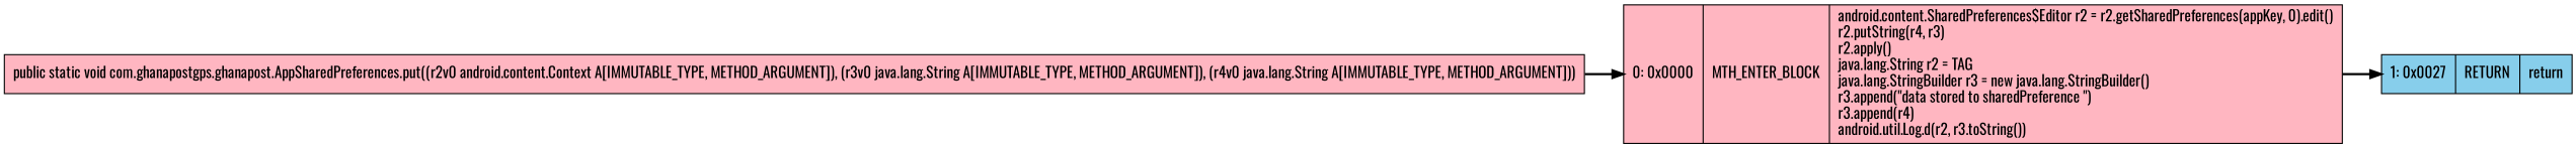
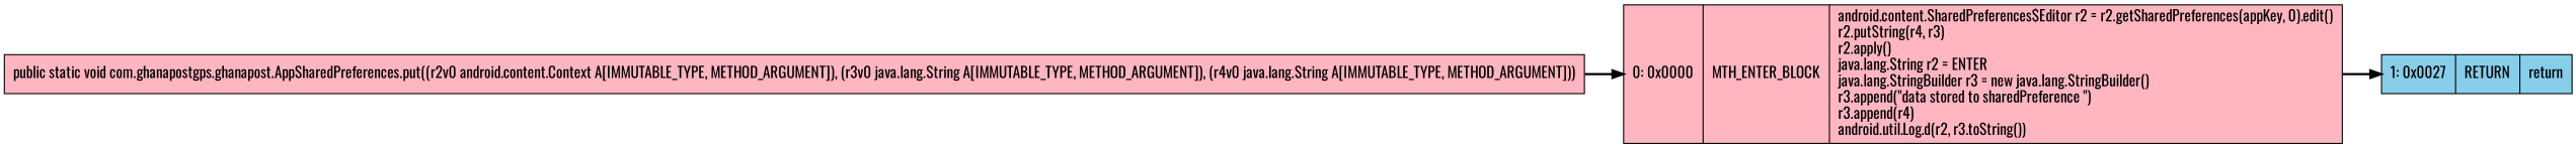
  digraph {
    rankdir=LR
    fontname=Oswald
    node [shape=record style=filled fillcolor=lightpink fontname=Oswald]
    edge [style=bold fontname=Oswald]
-   n1 [label="{0\:\ 0x0000|MTH_ENTER_BLOCK\l|android.content.SharedPreferences$Editor r2 = r2.getSharedPreferences(appKey, 0).edit()\lr2.putString(r4, r3)\lr2.apply()\ljava.lang.String r2 = TAG\ljava.lang.StringBuilder r3 = new java.lang.StringBuilder()\lr3.append(\"data stored to sharedPreference \")\lr3.append(r4)\landroid.util.Log.d(r2, r3.toString())\l}"]
+   n1 [label="{0\:\ 0x0000|MTH_ENTER_BLOCK\l|android.content.SharedPreferences$Editor r2 = r2.getSharedPreferences(appKey, 0).edit()\lr2.putString(r4, r3)\lr2.apply()\ljava.lang.String r2 = ENTER\ljava.lang.StringBuilder r3 = new java.lang.StringBuilder()\lr3.append(\"data stored to sharedPreference \")\lr3.append(r4)\landroid.util.Log.d(r2, r3.toString())\l}"]
    n2 [label="{1\:\ 0x0027|RETURN\l|return\l}" fillcolor=skyblue]
    n3 [label="{public static void com.ghanapostgps.ghanapost.AppSharedPreferences.put((r2v0 android.content.Context A[IMMUTABLE_TYPE, METHOD_ARGUMENT]), (r3v0 java.lang.String A[IMMUTABLE_TYPE, METHOD_ARGUMENT]), (r4v0 java.lang.String A[IMMUTABLE_TYPE, METHOD_ARGUMENT])) }"]
    n1 -> n2
    n3 -> n1
  }
